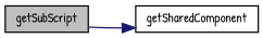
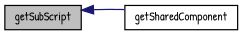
  digraph {
    rankdir=LR
    fontname="Patrick Hand"
    node [color=black fontname="Patrick Hand" fontsize=10 shape=record style=filled]
    n1 [fillcolor=grey75 fontcolor=black height=0.2 label=getSubScript width=0.4]
    n2 [fillcolor=white height=0.2 label=getSharedComponent width=0.4]
-   n1 -> n2 [color=midnightblue fontname="Patrick Hand" fontsize=10 labelfontname=Helvetica labelfontsize=10 style=solid]
+   n2 -> n1 [color=midnightblue fontname="Patrick Hand" fontsize=10 labelfontname=Helvetica labelfontsize=10 style=solid]
  }
